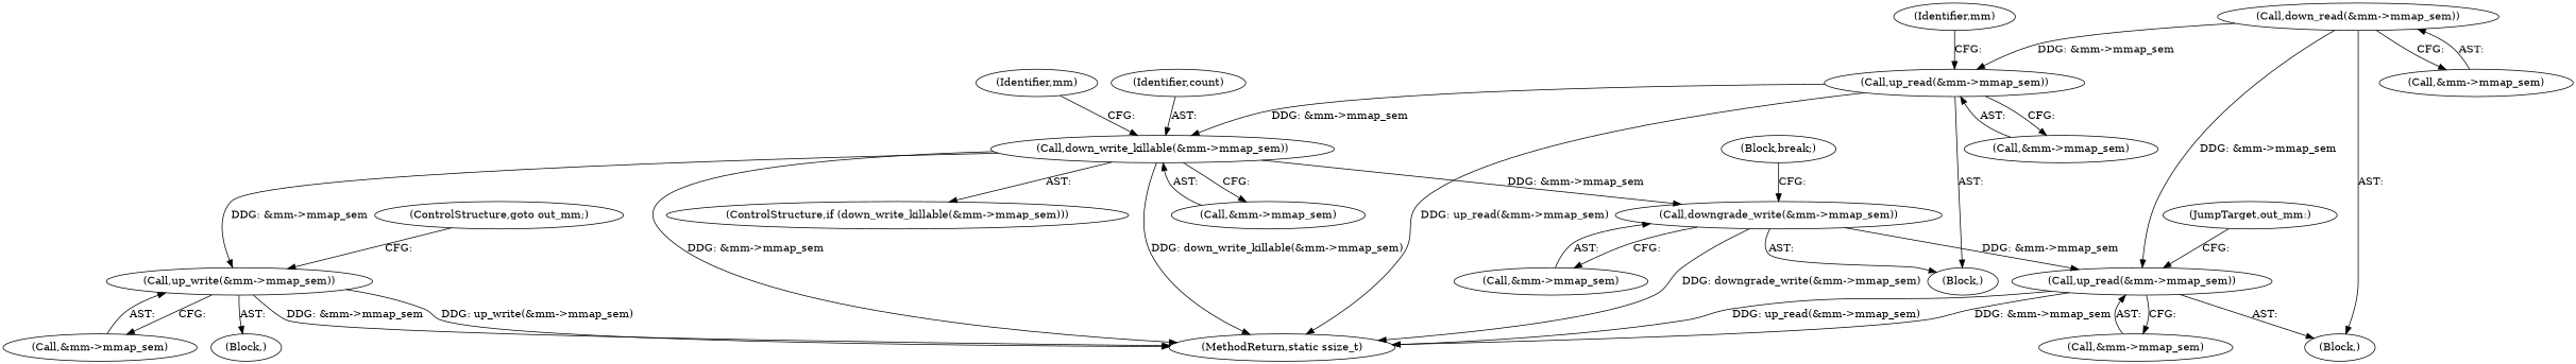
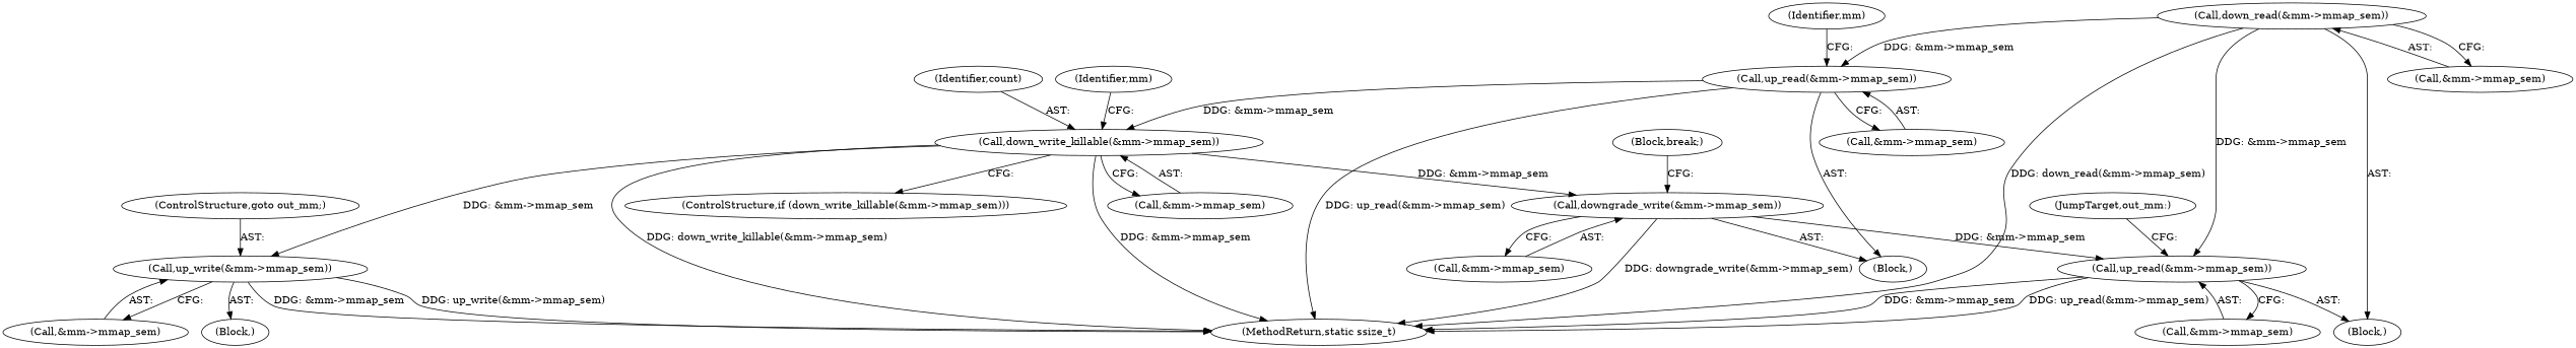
  digraph {
    n1 [label="(Call,up_read(&mm->mmap_sem))"]
    n2 [label="(Call,down_write_killable(&mm->mmap_sem))"]
    n3 [label="(MethodReturn,static ssize_t)"]
    n4 [label="(Block,)"]
    n5 [label="(Call,&mm->mmap_sem)"]
    n6 [label="(Call,up_write(&mm->mmap_sem))"]
    n7 [label="(Call,downgrade_write(&mm->mmap_sem))"]
    n8 [label="(ControlStructure,if (down_write_killable(&mm->mmap_sem)))"]
    n9 [label="(Call,&mm->mmap_sem)"]
    n10 [label="(Call,down_read(&mm->mmap_sem))"]
    n11 [label="(Call,up_read(&mm->mmap_sem))"]
    n12 [label="(Call,&mm->mmap_sem)"]
    n13 [label="(Block,)"]
    n14 [label="(Call,&mm->mmap_sem)"]
    n15 [label="(Call,&mm->mmap_sem)"]
    n16 [label="(Block,)"]
    n17 [label="(Call,&mm->mmap_sem)"]
    n18 [label="(JumpTarget,out_mm:)"]
    n19 [label="(Identifier,count)"]
    n20 [label="(Identifier,mm)"]
    n21 [label="(ControlStructure,goto out_mm;)"]
    n22 [label="(Block,break;)"]
    n23 [label="(Identifier,mm)"]
    n1 -> n2 [label="DDG: &mm->mmap_sem"]
    n1 -> n3 [label="DDG: up_read(&mm->mmap_sem)"]
    n1 -> n4 [label="AST: "]
    n1 -> n5 [label="CFG: "]
    n2 -> n3 [label="DDG: &mm->mmap_sem"]
    n2 -> n3 [label="DDG: down_write_killable(&mm->mmap_sem)"]
    n2 -> n6 [label="DDG: &mm->mmap_sem"]
    n2 -> n7 [label="DDG: &mm->mmap_sem"]
-   n2 -> n8 [label="AST: "]
+   n2 -> n8 [label="CFG: "]
    n2 -> n9 [label="CFG: "]
    n5 -> n1 [label="AST: "]
    n6 -> n3 [label="DDG: &mm->mmap_sem"]
    n6 -> n3 [label="DDG: up_write(&mm->mmap_sem)"]
    n6 -> n15 [label="CFG: "]
    n6 -> n16 [label="AST: "]
    n7 -> n3 [label="DDG: downgrade_write(&mm->mmap_sem)"]
    n7 -> n4 [label="AST: "]
    n7 -> n11 [label="DDG: &mm->mmap_sem"]
    n7 -> n17 [label="CFG: "]
    n9 -> n2 [label="AST: "]
    n10 -> n1 [label="DDG: &mm->mmap_sem"]
+   n10 -> n3 [label="DDG: down_read(&mm->mmap_sem)"]
    n10 -> n11 [label="DDG: &mm->mmap_sem"]
    n10 -> n12 [label="CFG: "]
    n10 -> n13 [label="AST: "]
    n11 -> n3 [label="DDG: &mm->mmap_sem"]
    n11 -> n3 [label="DDG: up_read(&mm->mmap_sem)"]
    n11 -> n13 [label="AST: "]
    n11 -> n14 [label="CFG: "]
    n12 -> n10 [label="AST: "]
    n14 -> n11 [label="AST: "]
    n15 -> n6 [label="AST: "]
    n17 -> n7 [label="AST: "]
    n18 -> n11 [label="CFG: "]
    n19 -> n2 [label="AST: "]
    n20 -> n2 [label="CFG: "]
-   n21 -> n6 [label="CFG: "]
+   n21 -> n6 [label="AST: "]
    n22 -> n7 [label="CFG: "]
    n23 -> n1 [label="CFG: "]
  }
